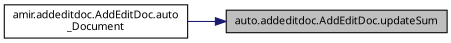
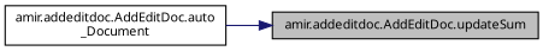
  digraph {
    rankdir=RL
    node [color=black fontname="FreeSans.ttf" fontsize=10 shape=record style=filled]
-   n1 [fillcolor=grey75 fontcolor=black height=0.2 label="auto.addeditdoc.AddEditDoc.updateSum" width=0.4]
+   n1 [fillcolor=grey75 fontcolor=black height=0.2 label="amir.addeditdoc.AddEditDoc.updateSum" width=0.4]
    n2 [fillcolor=white height=0.2 label="amir.addeditdoc.AddEditDoc.auto\l_Document" width=0.4]
    n1 -> n2 [color=midnightblue dir=back fontname="FreeSans.ttf" fontsize=10 labelfontname="FreeSans.ttf" labelfontsize=10 style=solid]
  }
